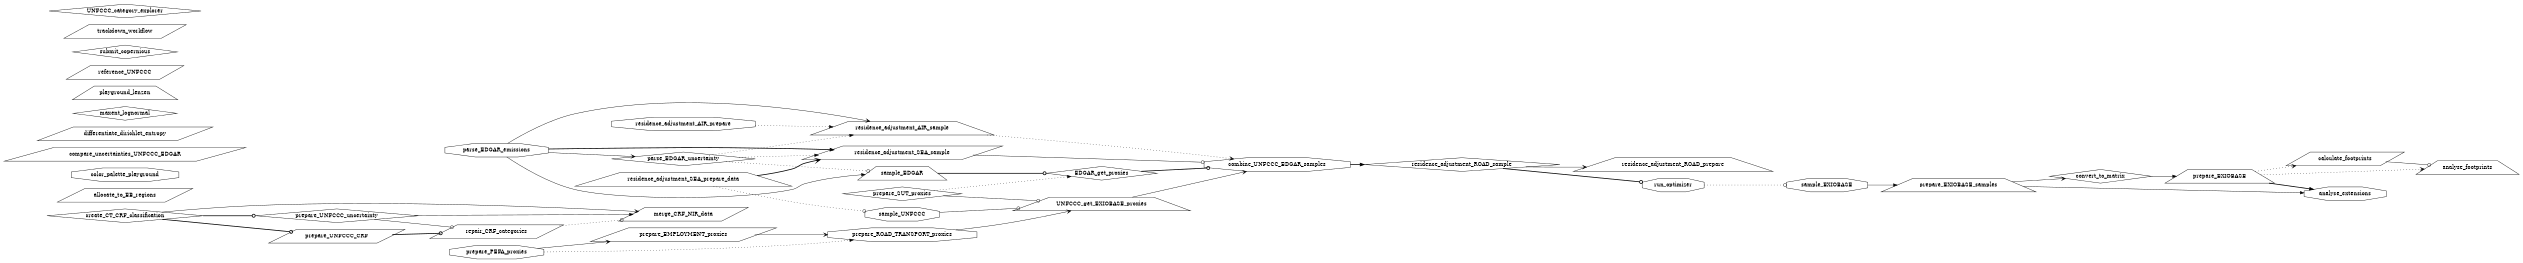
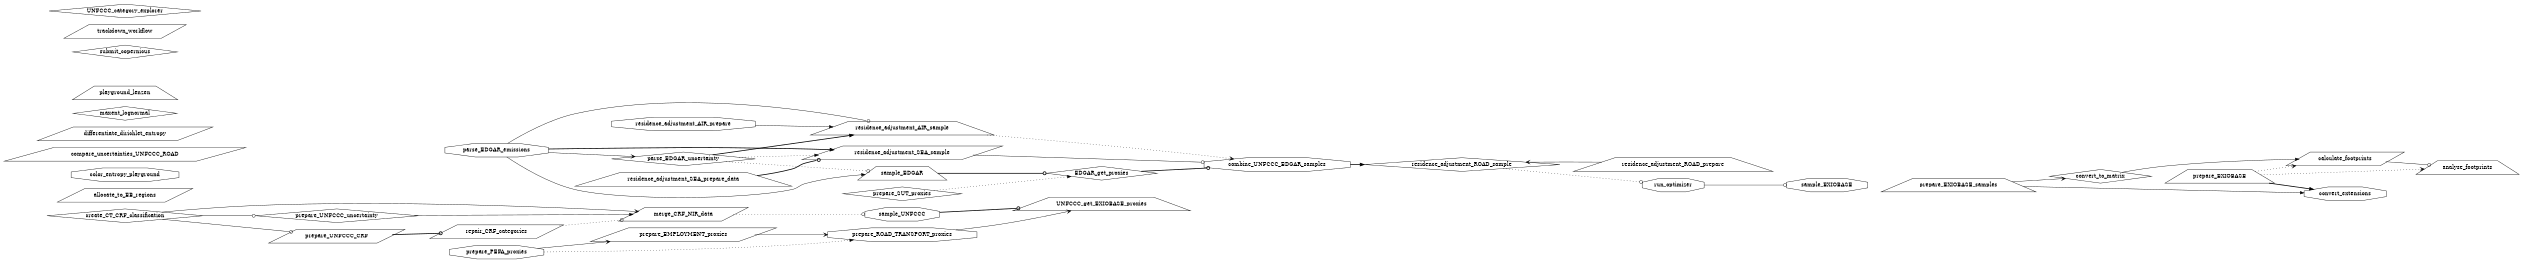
  digraph {
    rankdir=LR
    node [shape=parallelogram]
    edge [arrowhead=odot style=solid]
    n1 [label=create_CT_CRF_classification shape=diamond]
    n2 [label=prepare_UNFCCC_CRF]
    n3 [label=prepare_UNFCCC_uncertainty shape=diamond]
    n4 [label=merge_CRF_NIR_data]
    n5 [label=repair_CRF_categories]
    n6 [label=sample_UNFCCC shape=octagon]
    n7 [label=UNFCCC_get_EXIOBASE_proxies shape=trapezium]
    n8 [label=combine_UNFCCC_EDGAR_samples shape=octagon]
    n9 [label=parse_EDGAR_emissions shape=octagon]
    n10 [label=parse_EDGAR_uncertainty shape=diamond]
    n11 [label=sample_EDGAR shape=trapezium]
    n12 [label=residence_adjustment_SEA_sample]
    n13 [label=residence_adjustment_AIR_sample shape=trapezium]
    n14 [label=EDGAR_get_proxies shape=diamond]
    n15 [label=prepare_SUT_proxies shape=diamond]
    n16 [label=residence_adjustment_SEA_prepare_data shape=trapezium]
    n17 [label=prepare_PEFA_proxies shape=octagon]
    n18 [label=prepare_EMPLOYMENT_proxies]
    n19 [label=prepare_ROAD_TRANSPORT_proxies shape=octagon]
    n20 [label=residence_adjustment_ROAD_sample shape=diamond]
    n21 [label=residence_adjustment_AIR_prepare shape=octagon]
    n22 [label=residence_adjustment_ROAD_prepare shape=trapezium]
    n23 [label=run_optimizer shape=octagon]
    n24 [label=sample_EXIOBASE shape=octagon]
    n25 [label=prepare_EXIOBASE_samples shape=trapezium]
    n26 [label=convert_to_matrix shape=diamond]
-   n27 [label=analyse_extensions shape=octagon]
+   n27 [label=convert_extensions shape=octagon]
    n28 [label=calculate_footprints]
    n29 [label=allocate_to_EB_regions]
    n30 [label=analyse_footprints shape=trapezium]
    n31 [label=prepare_EXIOBASE shape=trapezium]
-   n32 [label=color_palette_playground shape=octagon]
-   n33 [label=compare_uncertainties_UNFCCC_EDGAR]
+   n32 [label=color_entropy_playground shape=octagon]
+   n33 [label=compare_uncertainties_UNFCCC_ROAD]
    n34 [label=differentiate_dirichlet_entropy]
    n35 [label=maxent_lognormal shape=diamond]
    n36 [label=playground_lenzen shape=trapezium]
-   n37 [label=reference_UNFCCC]
    n38 [label=submit_copernicus shape=diamond]
    n39 [label=trackdown_workflow]
    n40 [label=UNFCCC_category_explorer shape=diamond]
-   n1 -> n2 [style=bold]
-   n1 -> n3 [style=bold]
+   n1 -> n2
+   n1 -> n3
    n1 -> n4 [arrowhead=vee]
    n2 -> n5 [style=bold]
    n3 -> n4 [arrowhead=normal]
-   n3 -> n5
-   n16 -> n6 [style=dotted]
+   n4 -> n6 [style=dotted]
    n5 -> n4 [style=dotted]
-   n6 -> n7
-   n7 -> n8 [arrowhead=vee]
+   n6 -> n7 [style=bold]
    n8 -> n20 [arrowhead=normal style=bold]
    n9 -> n10 [arrowhead=vee]
    n9 -> n11 [arrowhead=normal]
    n9 -> n12 [arrowhead=normal style=bold]
-   n9 -> n13 [arrowhead=vee]
+   n9 -> n13
    n10 -> n11 [style=dotted]
    n10 -> n12 [arrowhead=normal style=dotted]
-   n10 -> n13 [arrowhead=normal style=dotted]
+   n10 -> n13 [arrowhead=normal style=bold]
    n11 -> n14 [style=bold]
    n12 -> n8
    n13 -> n8 [arrowhead=vee style=dotted]
    n14 -> n8 [style=bold]
-   n15 -> n7
    n15 -> n14 [arrowhead=normal style=dotted]
-   n16 -> n12 [arrowhead=vee style=bold]
+   n16 -> n12 [style=bold]
    n17 -> n18 [arrowhead=vee]
    n17 -> n19 [arrowhead=normal style=dotted]
    n18 -> n19 [arrowhead=vee]
    n19 -> n7 [arrowhead=vee]
-   n20 -> n23 [style=bold]
-   n21 -> n13 [arrowhead=normal style=dotted]
-   n20 -> n22 [arrowhead=vee]
-   n23 -> n24 [style=dotted]
-   n24 -> n25 [arrowhead=normal]
+   n20 -> n23 [style=dotted]
+   n21 -> n13 [arrowhead=normal]
+   n22 -> n20 [arrowhead=vee]
+   n23 -> n24
    n25 -> n26 [arrowhead=vee]
    n25 -> n27 [arrowhead=normal]
-   n26 -> n31 [arrowhead=normal]
+   n26 -> n28 [arrowhead=normal]
    n28 -> n30
    n31 -> n27 [arrowhead=normal style=bold]
    n31 -> n28 [arrowhead=vee style=dotted]
    n31 -> n30 [arrowhead=vee style=dotted]
  }
